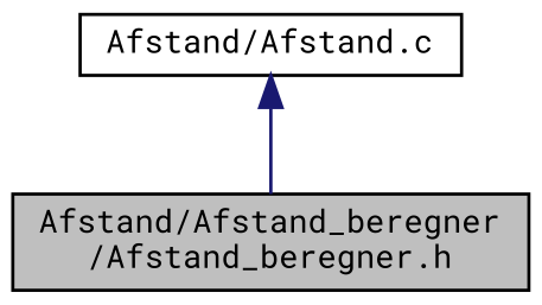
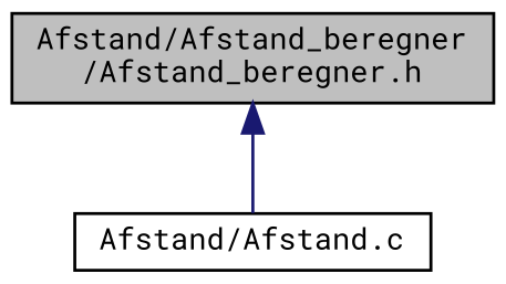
  digraph {
    fontname="Roboto Mono"
    node [color=black fontname="Roboto Mono" fontsize=10 shape=record style=filled]
    n1 [fillcolor=grey75 fontcolor=black height=0.2 label="Afstand/Afstand_beregner\l/Afstand_beregner.h" width=0.4]
    n2 [fillcolor=white height=0.2 label="Afstand/Afstand.c" width=0.4]
-   n2 -> n1 [color=midnightblue dir=back fontname="Roboto Mono" fontsize=10 labelfontname=Helvetica labelfontsize=10 style=solid]
+   n1 -> n2 [color=midnightblue dir=back fontname="Roboto Mono" fontsize=10 labelfontname=Helvetica labelfontsize=10 style=solid]
  }
